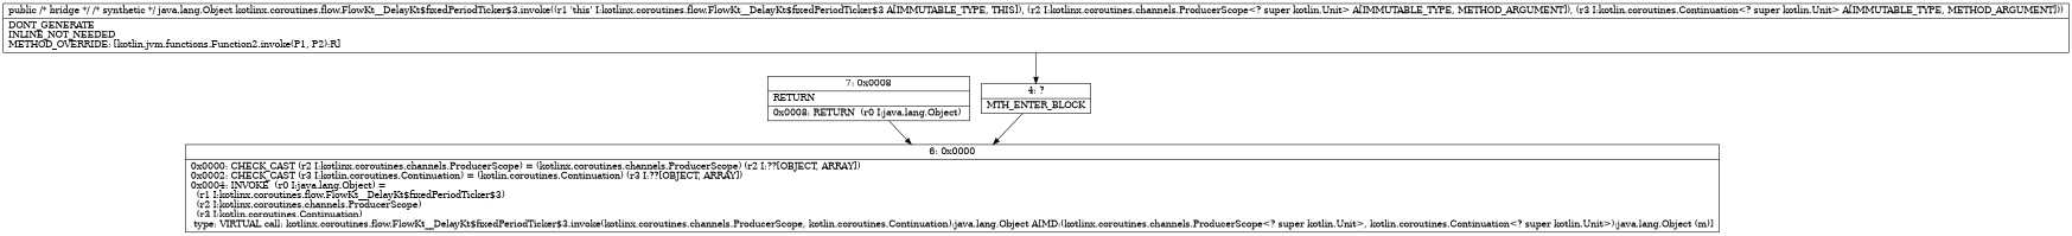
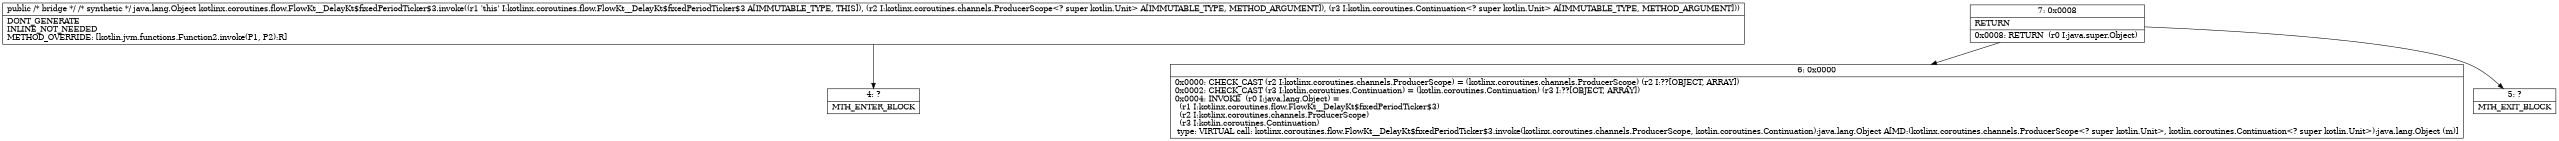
  digraph {
    node [shape=record]
    n1 [label="{4\:\ ?|MTH_ENTER_BLOCK\l}"]
    n2 [label="{6\:\ 0x0000|0x0000: CHECK_CAST (r2 I:kotlinx.coroutines.channels.ProducerScope) = (kotlinx.coroutines.channels.ProducerScope) (r2 I:??[OBJECT, ARRAY]) \l0x0002: CHECK_CAST (r3 I:kotlin.coroutines.Continuation) = (kotlin.coroutines.Continuation) (r3 I:??[OBJECT, ARRAY]) \l0x0004: INVOKE  (r0 I:java.lang.Object) = \l  (r1 I:kotlinx.coroutines.flow.FlowKt__DelayKt$fixedPeriodTicker$3)\l  (r2 I:kotlinx.coroutines.channels.ProducerScope)\l  (r3 I:kotlin.coroutines.Continuation)\l type: VIRTUAL call: kotlinx.coroutines.flow.FlowKt__DelayKt$fixedPeriodTicker$3.invoke(kotlinx.coroutines.channels.ProducerScope, kotlin.coroutines.Continuation):java.lang.Object A[MD:(kotlinx.coroutines.channels.ProducerScope\<? super kotlin.Unit\>, kotlin.coroutines.Continuation\<? super kotlin.Unit\>):java.lang.Object (m)]\l}"]
-   n3 [label="{7\:\ 0x0008|RETURN\l|0x0008: RETURN  (r0 I:java.lang.Object) \l}"]
+   n3 [label="{7\:\ 0x0008|RETURN\l|0x0008: RETURN  (r0 I:java.super.Object) \l}"]
+   n4 [label="{5\:\ ?|MTH_EXIT_BLOCK\l}"]
    n5 [label="{public \/* bridge *\/ \/* synthetic *\/ java.lang.Object kotlinx.coroutines.flow.FlowKt__DelayKt$fixedPeriodTicker$3.invoke((r1 'this' I:kotlinx.coroutines.flow.FlowKt__DelayKt$fixedPeriodTicker$3 A[IMMUTABLE_TYPE, THIS]), (r2 I:kotlinx.coroutines.channels.ProducerScope\<? super kotlin.Unit\> A[IMMUTABLE_TYPE, METHOD_ARGUMENT]), (r3 I:kotlin.coroutines.Continuation\<? super kotlin.Unit\> A[IMMUTABLE_TYPE, METHOD_ARGUMENT]))  | DONT_GENERATE\lINLINE_NOT_NEEDED\lMETHOD_OVERRIDE: [kotlin.jvm.functions.Function2.invoke(P1, P2):R]\l}"]
-   n1 -> n2
    n3 -> n2
+   n3 -> n4
    n5 -> n1
  }
